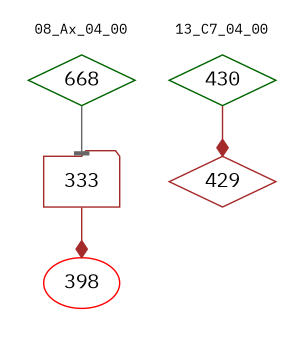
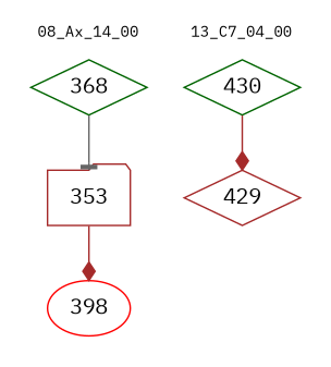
  digraph {
    fontname="IBM Plex Mono"
    node [color=darkgreen fontname="IBM Plex Mono" shape=diamond]
    edge [arrowhead=diamond color=brown fontname="IBM Plex Mono"]
-   n1 [label=668]
-   n2 [color=brown label=333 shape=folder]
+   n1 [label=368]
+   n2 [color=brown label=353 shape=folder]
    n3 [color=red label=398 shape=ellipse]
    n4 [label=430]
    n5 [color=brown label=429]
    subgraph cluster_1 {
      color=white
      fontsize=10
-     label="08_Ax_04_00"
+     label="08_Ax_14_00"
      n1
      n2
      n3
    }
    subgraph cluster_2 {
      color=white
      fontsize=10
      label="13_C7_04_00"
      n4
      n5
    }
    n1 -> n2 [arrowhead=tee color=gray40]
    n2 -> n3
    n4 -> n5
  }
